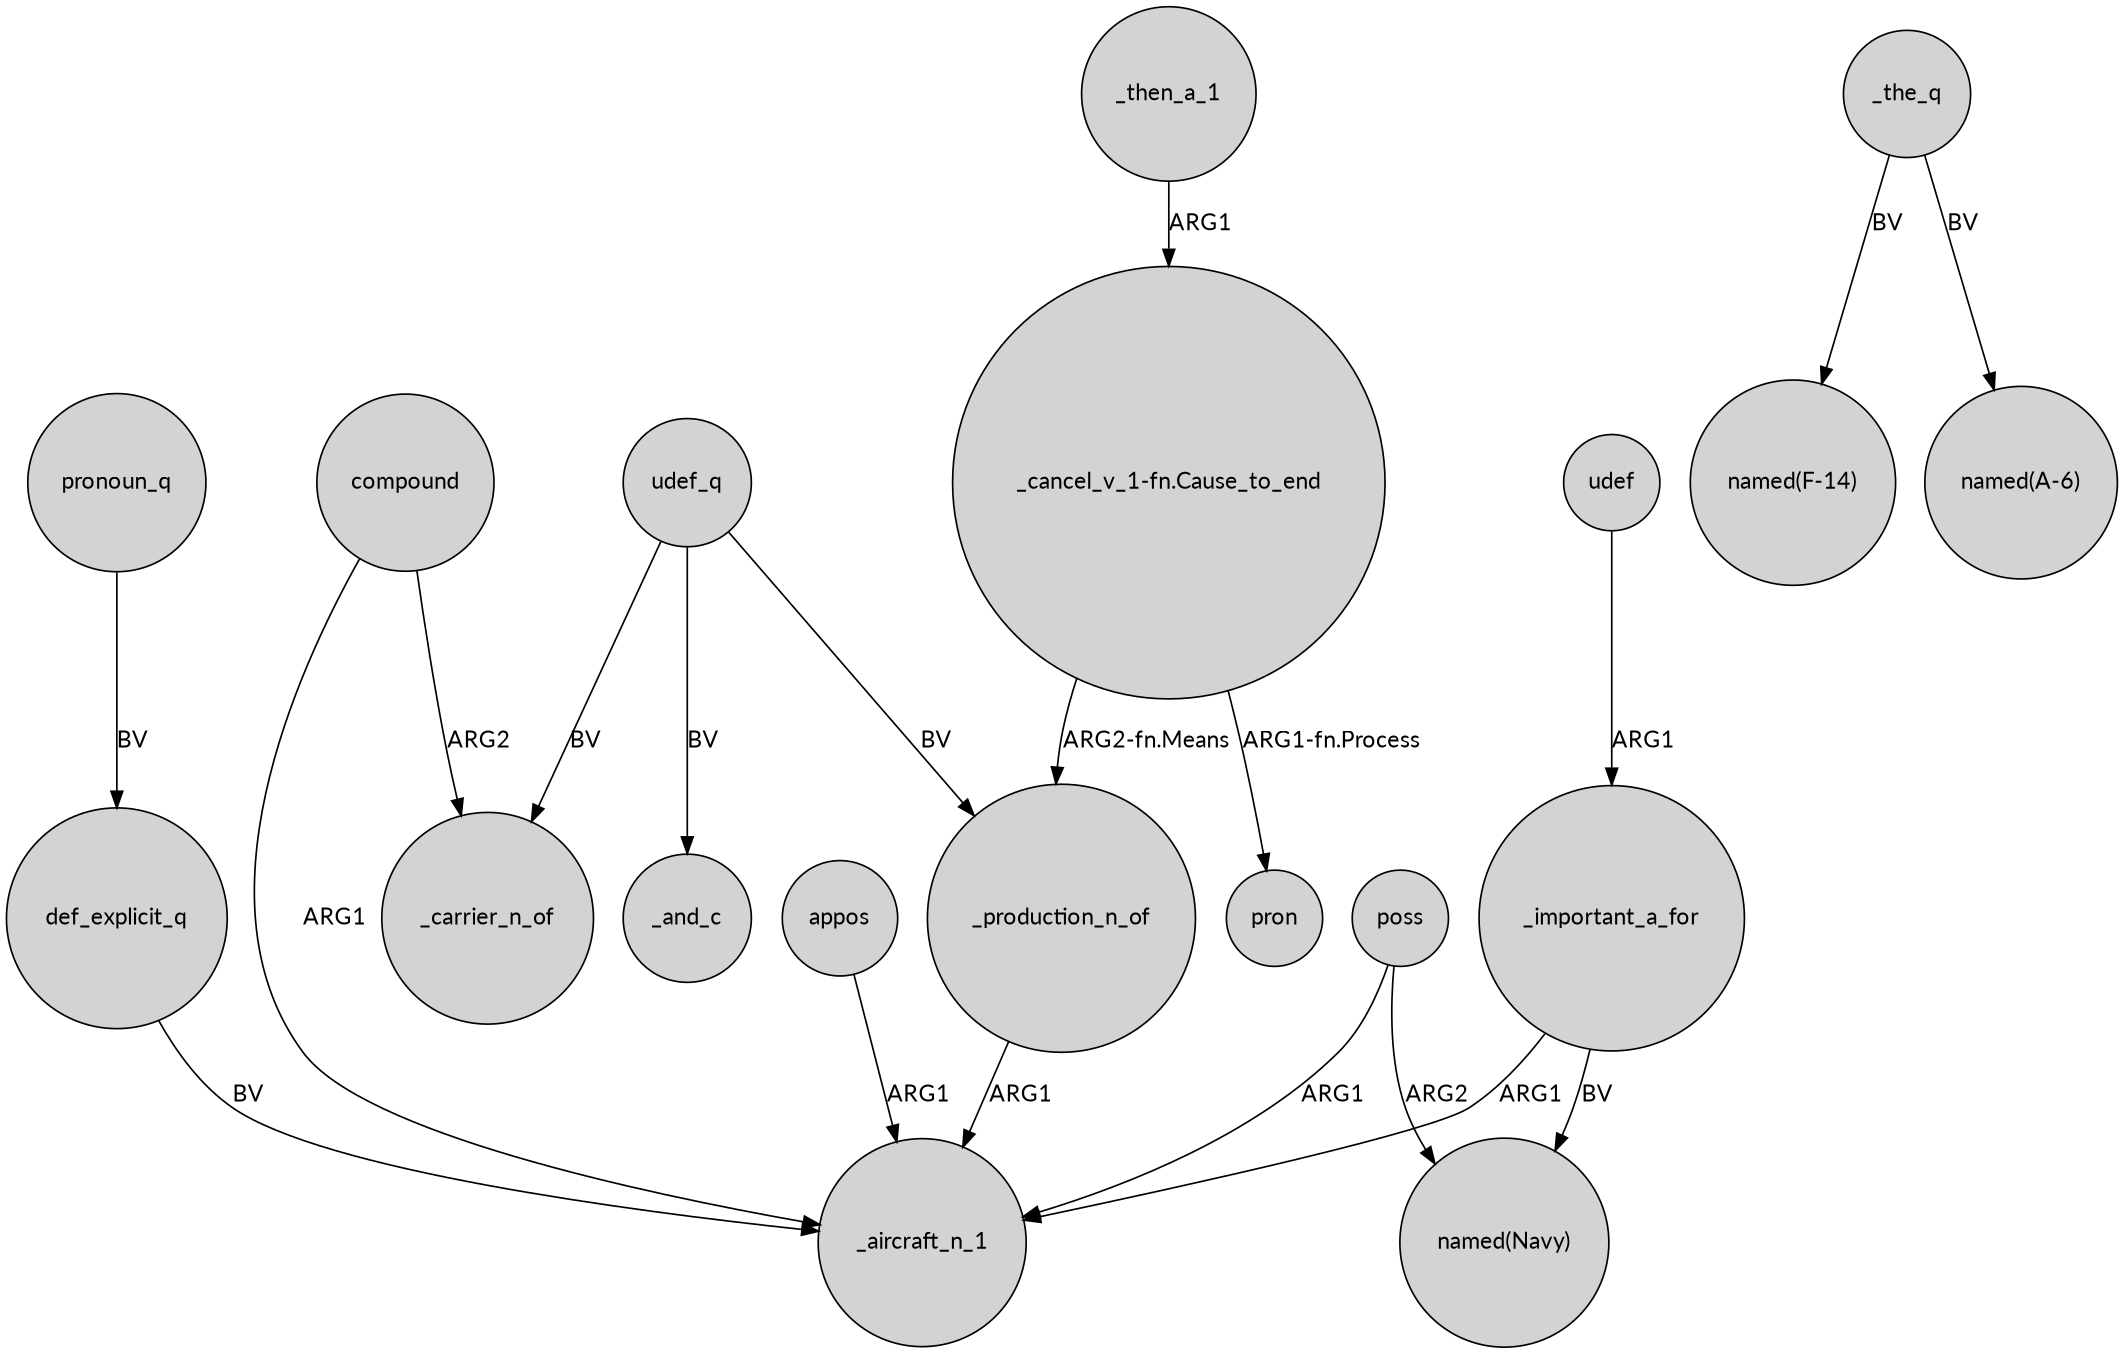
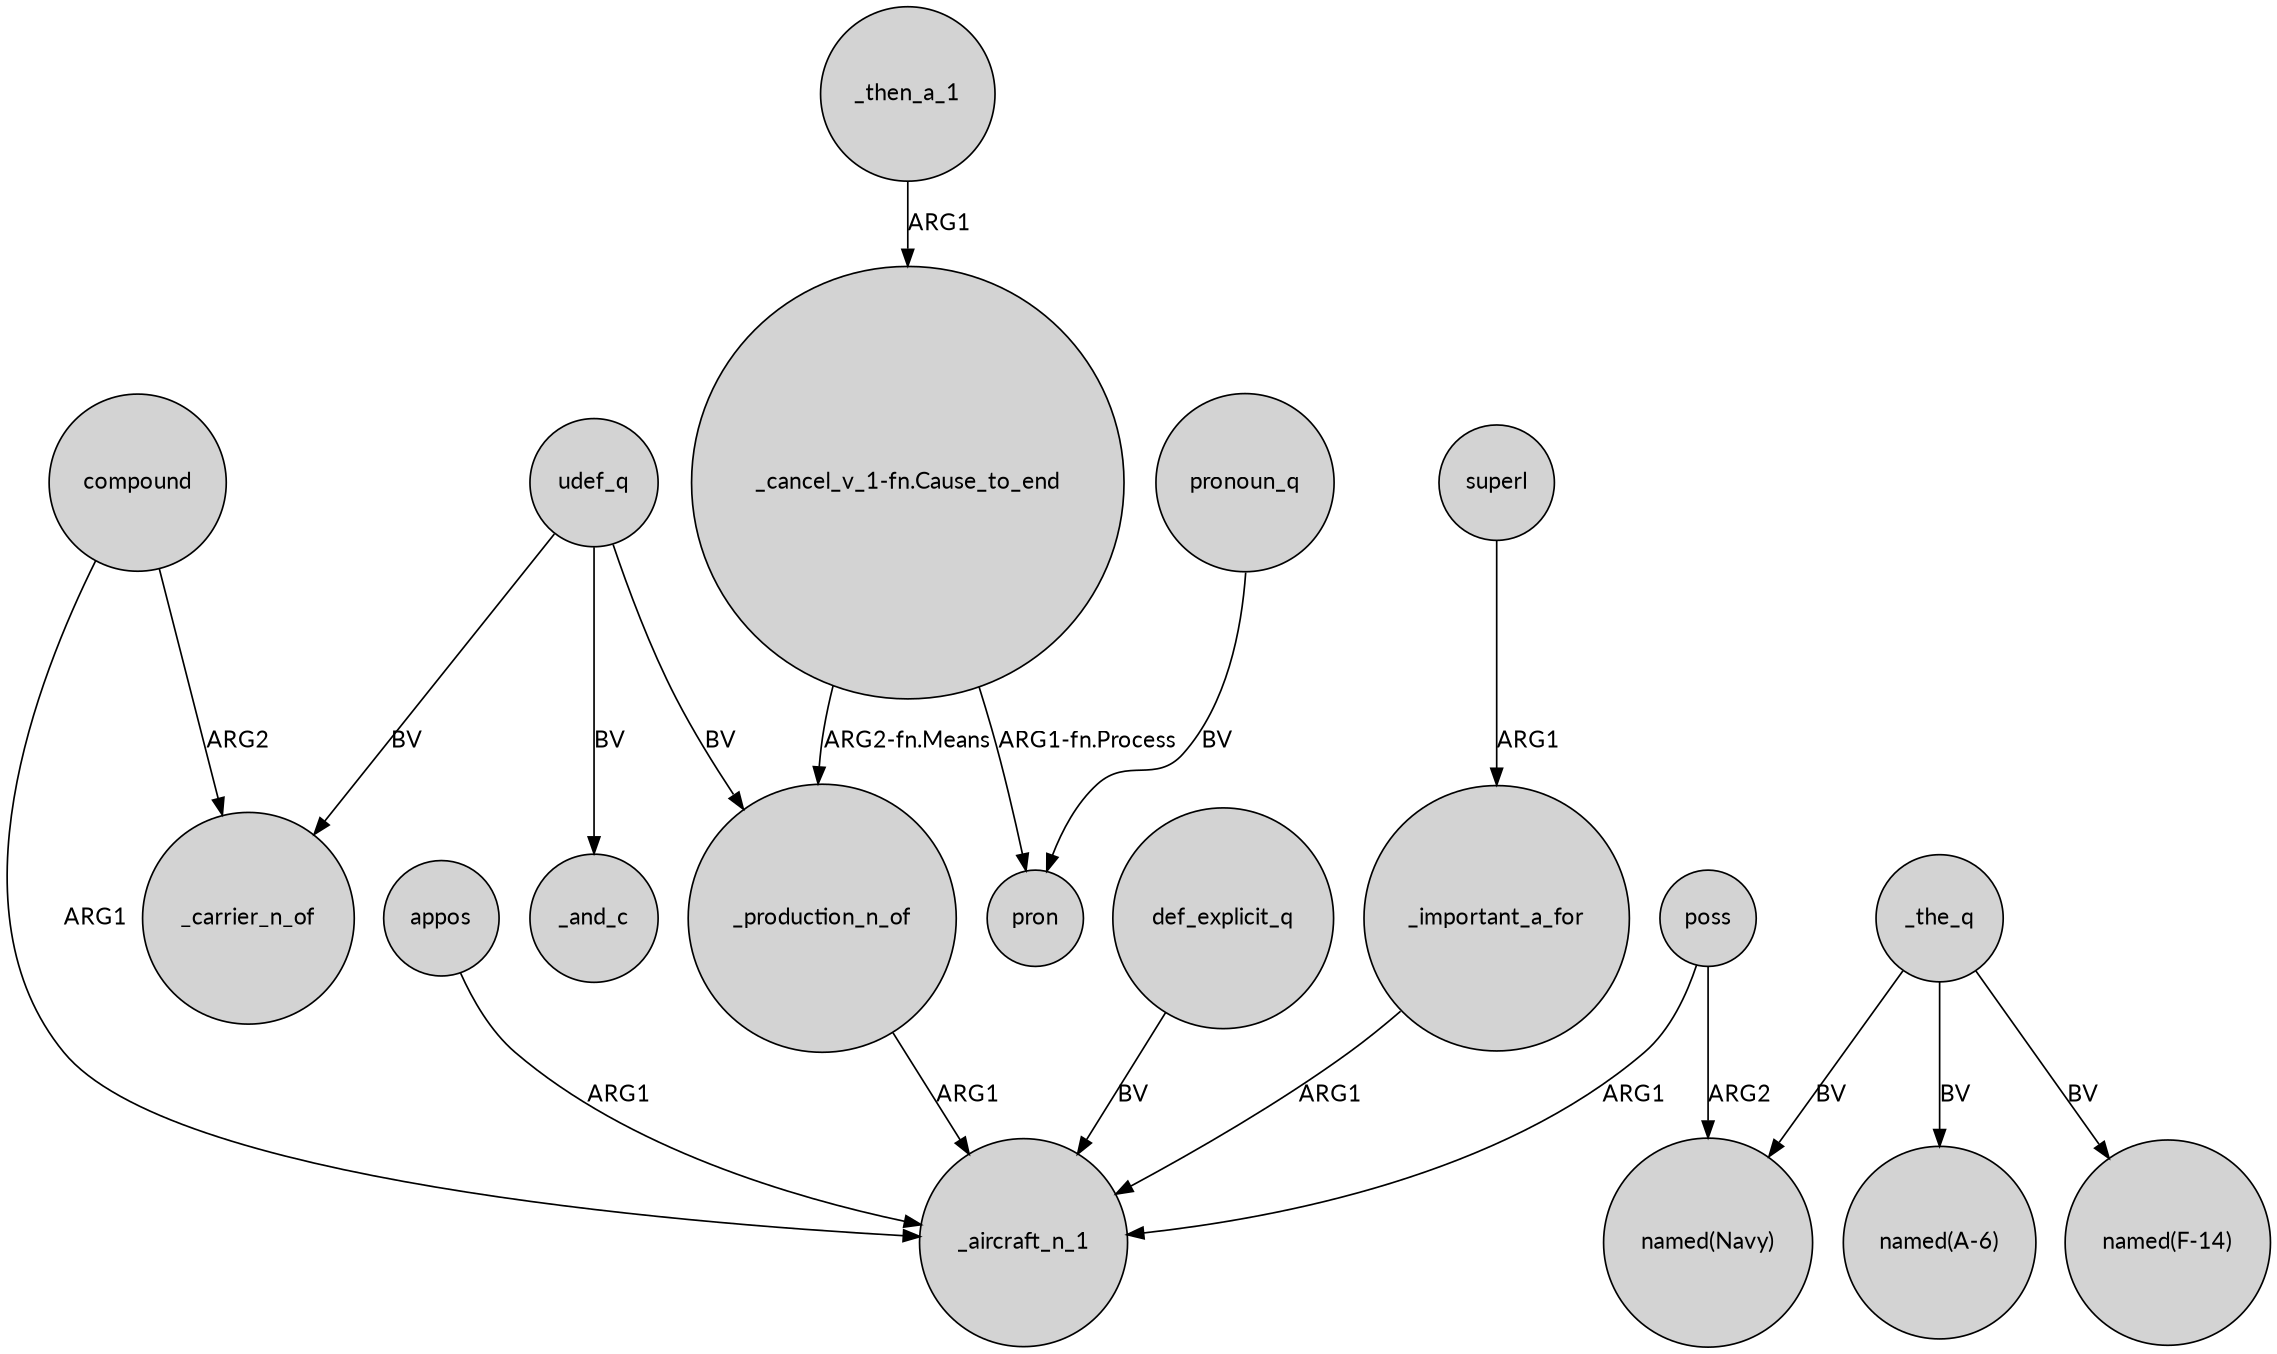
  digraph {
    fontname=Lato
    node [fontname=Lato shape=circle style=filled]
    edge [fontname=Lato]
    compound
    _aircraft_n_1
    _carrier_n_of
    _the_q
    "named(F-14)"
    "named(Navy)"
    "named(A-6)"
    appos
    udef_q
    _and_c
    _production_n_of
    "_cancel_v_1-fn.Cause_to_end"
    pron
    poss
    pronoun_q
    def_explicit_q
    _important_a_for
    _then_a_1
-   superl [label=udef]
+   superl
    compound -> _aircraft_n_1 [label=ARG1]
    compound -> _carrier_n_of [label=ARG2]
    _the_q -> "named(F-14)" [label=BV]
-   _important_a_for -> "named(Navy)" [label=BV]
+   _the_q -> "named(Navy)" [label=BV]
    _the_q -> "named(A-6)" [label=BV]
    appos -> _aircraft_n_1 [label=ARG1]
    udef_q -> _carrier_n_of [label=BV]
    udef_q -> _and_c [label=BV]
    udef_q -> _production_n_of [label=BV]
    _production_n_of -> _aircraft_n_1 [label=ARG1]
    "_cancel_v_1-fn.Cause_to_end" -> _production_n_of [label="ARG2-fn.Means"]
    "_cancel_v_1-fn.Cause_to_end" -> pron [label="ARG1-fn.Process"]
    poss -> _aircraft_n_1 [label=ARG1]
    poss -> "named(Navy)" [label=ARG2]
-   pronoun_q -> def_explicit_q [label=BV]
+   pronoun_q -> pron [label=BV]
    def_explicit_q -> _aircraft_n_1 [label=BV]
    _important_a_for -> _aircraft_n_1 [label=ARG1]
    _then_a_1 -> "_cancel_v_1-fn.Cause_to_end" [label=ARG1]
    superl -> _important_a_for [label=ARG1]
  }
